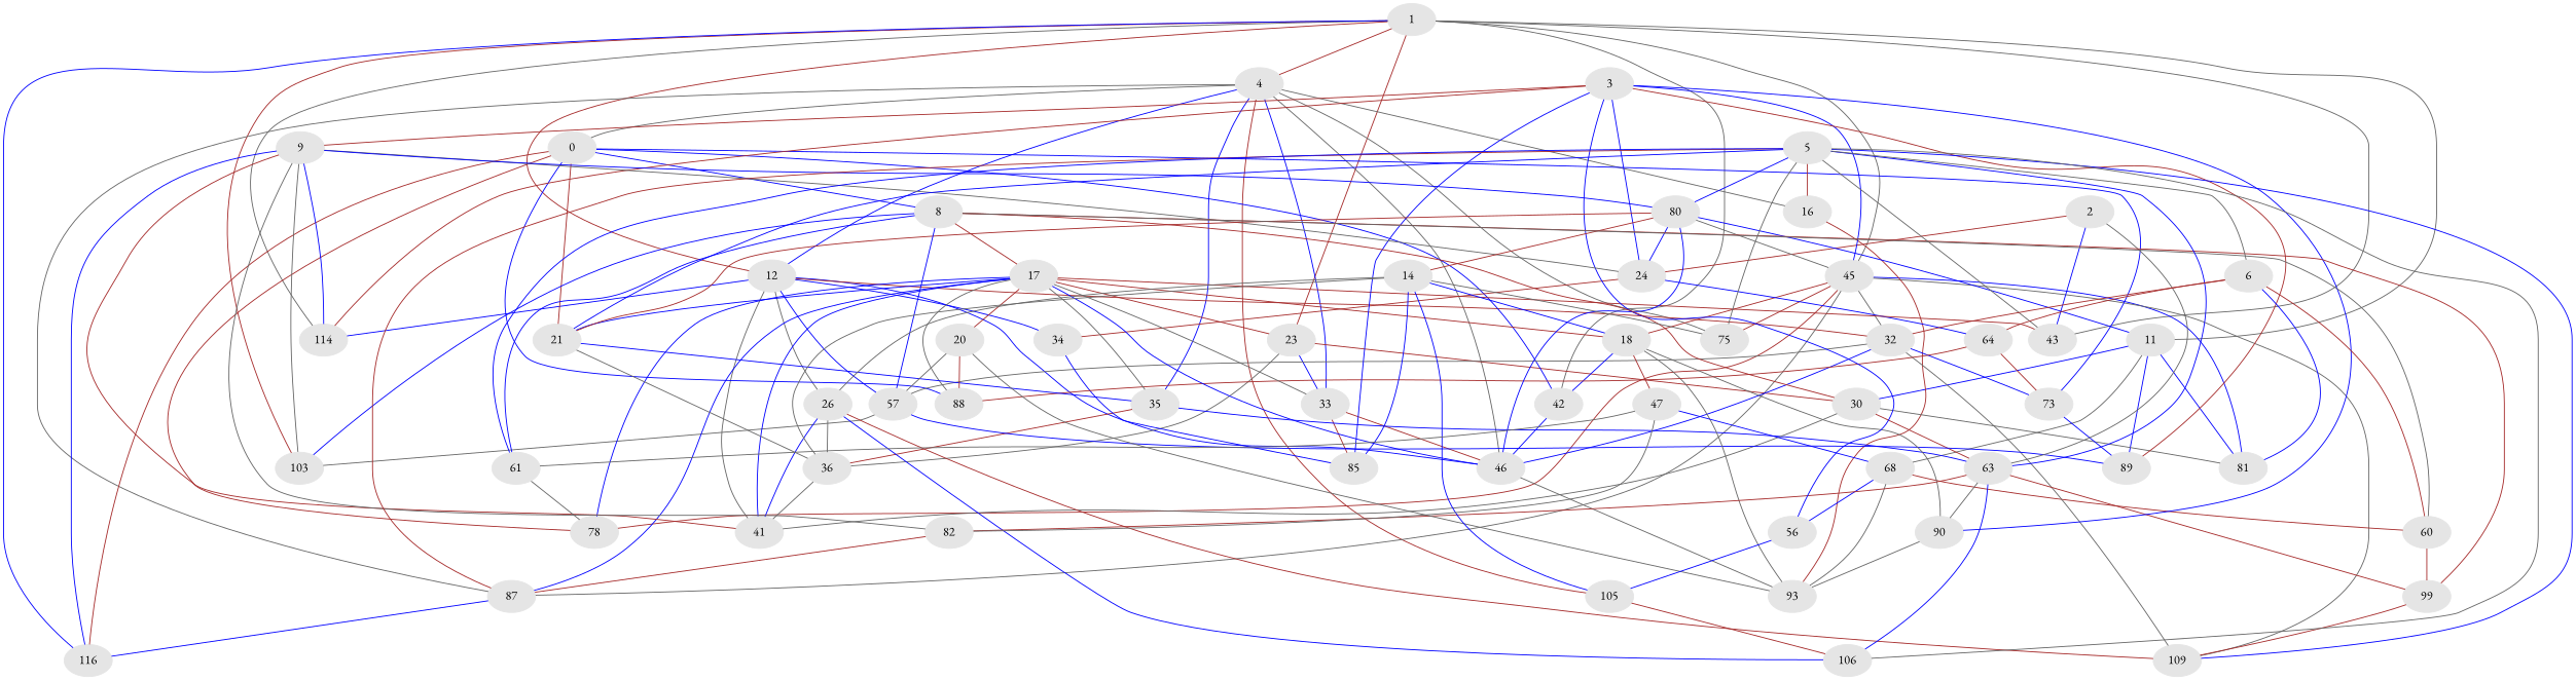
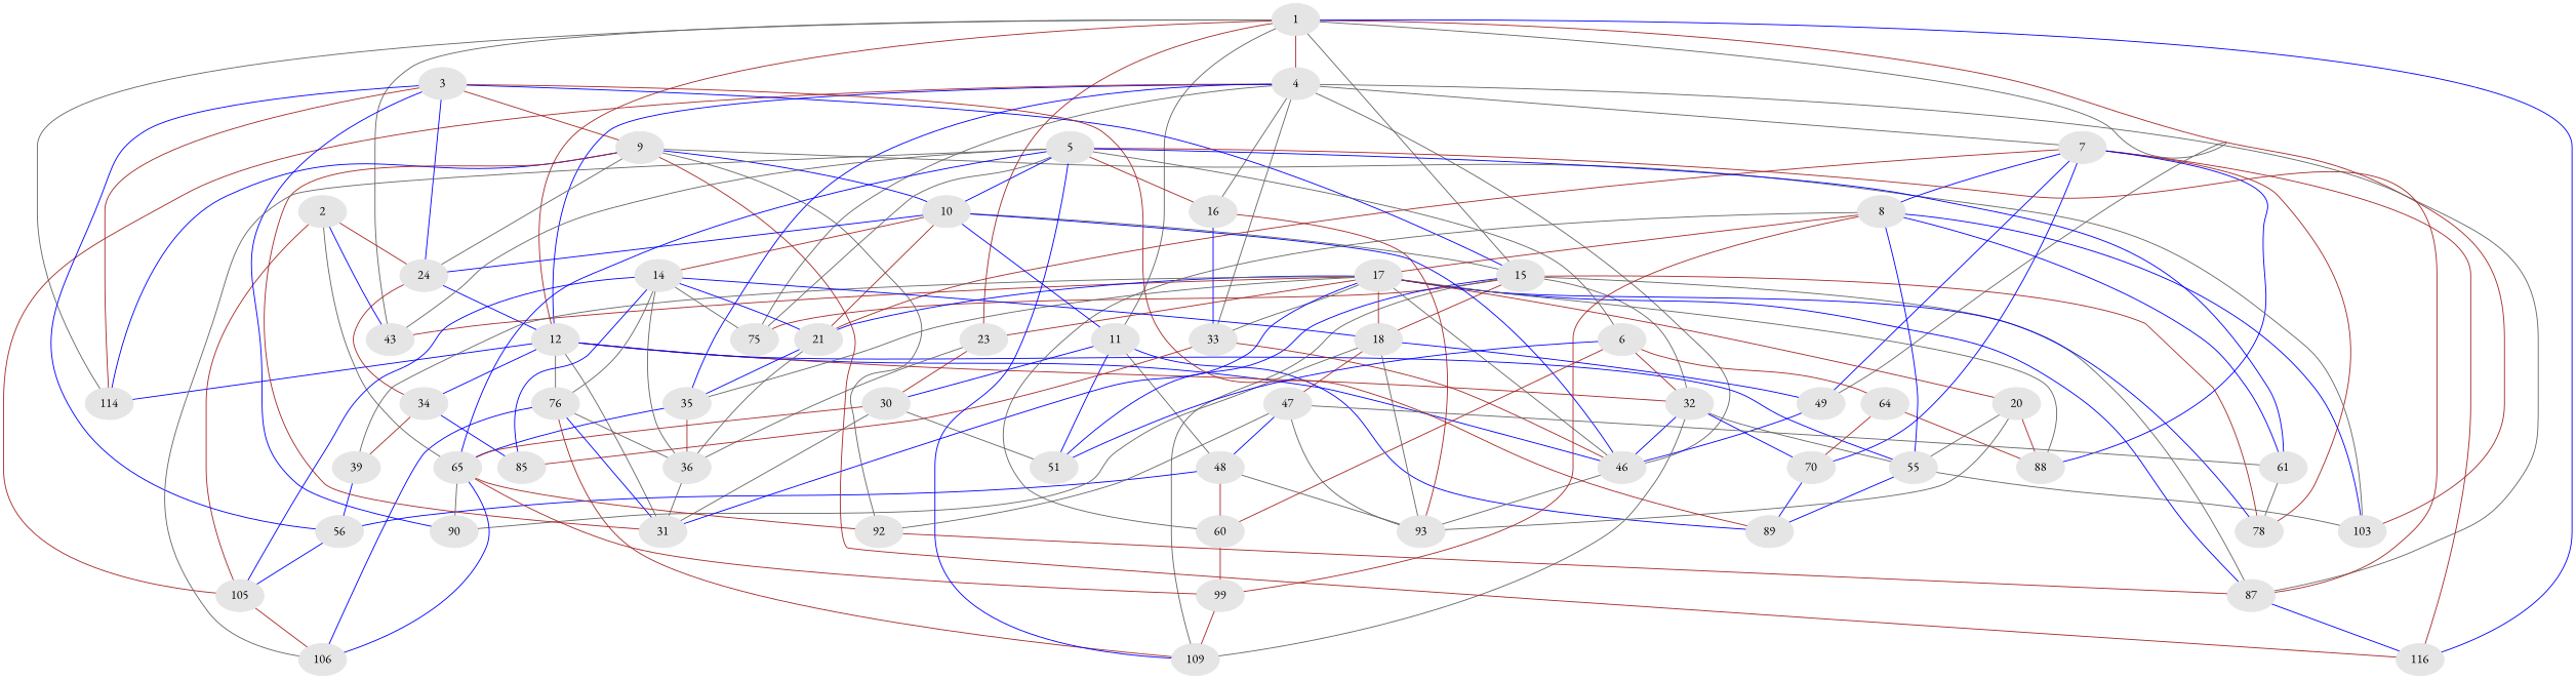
  graph {
    fontname="EB Garamond"
    node [color=gray90 fontname="EB Garamond" style=filled]
    edge [color=blue fontname="EB Garamond"]
    1 [super="+101+27"]
    4 [super="+95+38"]
    11 [super="+104"]
    12 [super="+92+74"]
-   15 [super="+69+37" label=45]
+   15 [super="+69+37"]
    23
-   42
+   42 [label=49]
    43
    103
    114
    116
    105 [super="+113"]
-   7 [super="+55+25" label=0]
+   7 [super="+55+25"]
    16
    33 [super="+52"]
    35 [super="+53"]
    46 [super="+118+91"]
    75
    87 [super="+102"]
    89
-   51 [label=81]
+   51
    30 [super="+112"]
-   48 [super="+97" label=68]
+   48 [super="+97"]
    32 [super="+58"]
-   57 [super="+83"]
-   41 [super="+65"]
-   26 [super="+71"]
+   57 [super="+83" label=55]
+   41 [super="+65" label=31]
+   26 [super="+71" label=76]
    34
    109 [super="+115"]
    78
    18 [super="+81+44"]
    36 [super="+45"]
    64
-   70 [label=73]
+   70
    88
    2 [super="+94"]
    24 [super="+50"]
-   63 [super="+79+68"]
+   63 [super="+79+68" label=65]
    17 [super="+110+84+80+22"]
    21 [super="+62"]
    20
+   39
    90
    106
    99
-   82
+   82 [label=92]
    3 [super="+40"]
    9 [super="+117+19"]
    56
    85
-   10 [super="+98+31" label=80]
+   10 [super="+98+31"]
    93 [super="+111"]
    8 [super="+28+13"]
    5 [super="+29+49"]
    6
    61
    60
    14 [super="+72"]
    47
    1 -- 4 [color=brown]
    1 -- 11 [color=gray40]
    1 -- 12 [color=brown]
    1 -- 15 [color=gray40 weight=2]
    1 -- 23 [color=brown]
    1 -- 42 [color=gray40]
    1 -- 43 [color=gray40]
    1 -- 103 [color=brown]
    1 -- 114 [color=gray40]
    1 -- 116
    4 -- 12
    4 -- 105 [color=brown]
    4 -- 7 [color=gray40]
    4 -- 16 [color=gray40]
-   4 -- 33
+   4 -- 33 [color=gray40]
    4 -- 35
    4 -- 46 [color=gray40]
    4 -- 75 [color=gray40]
    4 -- 87 [color=gray40]
    11 -- 89
    11 -- 51
    11 -- 30
    11 -- 48 [color=gray40]
    12 -- 114
    12 -- 46
    12 -- 32 [color=brown]
    12 -- 57
    12 -- 41 [color=gray40]
    12 -- 26 [color=gray40]
    12 -- 34
    15 -- 75 [color=brown]
    15 -- 87 [color=gray40]
    15 -- 51
    15 -- 32 [color=gray40]
    15 -- 109 [color=gray40]
    15 -- 78 [color=brown]
    15 -- 18 [color=brown weight=2]
    23 -- 30 [color=brown]
    23 -- 36 [color=gray40]
    42 -- 46
    105 -- 106 [color=brown]
    7 -- 42
    7 -- 116 [color=brown]
    7 -- 78 [color=brown]
    7 -- 70
    7 -- 88
    7 -- 21 [color=brown]
    7 -- 8
-   23 -- 33
+   16 -- 33
    16 -- 93 [color=brown]
    33 -- 46 [color=brown]
    33 -- 85 [color=brown]
    35 -- 36 [color=brown]
    35 -- 63 [weight=2]
    46 -- 93 [color=gray40]
    87 -- 116
    30 -- 51 [color=gray40]
    30 -- 41 [color=gray40]
    30 -- 63 [color=brown]
    48 -- 56
    48 -- 93 [color=gray40]
    48 -- 60 [color=brown]
    32 -- 46
    32 -- 57 [color=gray40]
    32 -- 109 [color=gray40 weight=2]
    32 -- 70
    57 -- 103 [color=gray40]
    57 -- 89
    26 -- 41
    26 -- 109 [color=brown]
    26 -- 36 [color=gray40]
    26 -- 106
+   34 -- 39 [color=brown]
    34 -- 85
    18 -- 42
    18 -- 90 [color=gray40]
    18 -- 93 [color=gray40]
    18 -- 47 [color=brown]
    36 -- 41 [color=gray40]
    64 -- 70 [color=brown]
    64 -- 88 [color=brown]
    70 -- 89
    2 -- 43
+   2 -- 105 [color=brown weight=2]
    2 -- 24 [color=brown]
    2 -- 63 [color=gray40]
    24 -- 34 [color=brown]
-   24 -- 64
+   24 -- 12
    63 -- 90 [color=gray40]
    63 -- 106
    63 -- 99 [color=brown]
    63 -- 82 [color=brown]
    17 -- 23 [color=brown]
    17 -- 43 [color=brown]
    17 -- 33 [color=gray40 weight=2]
    17 -- 35 [color=gray40]
-   17 -- 46
+   17 -- 46 [color=gray40]
    17 -- 87
    17 -- 41
    17 -- 78
    17 -- 18 [color=brown]
    17 -- 88 [color=gray40]
    17 -- 21
    17 -- 20 [color=brown]
+   17 -- 39 [color=gray40]
    21 -- 35
    21 -- 36 [color=gray40]
    20 -- 57 [color=gray40]
    20 -- 88 [color=brown]
    20 -- 93 [color=gray40]
-   90 -- 93 [color=gray40]
+   39 -- 56
+   47 -- 93 [color=gray40]
    99 -- 109 [color=brown]
    82 -- 87 [color=brown]
    3 -- 15
    3 -- 114 [color=brown]
    3 -- 89 [color=brown]
    3 -- 24
    3 -- 90
    3 -- 9 [color=brown]
    3 -- 56
-   3 -- 85
    9 -- 103 [color=gray40]
    9 -- 114
-   9 -- 116
+   9 -- 116 [color=brown]
    9 -- 41 [color=brown]
    9 -- 24 [color=gray40]
    9 -- 82 [color=gray40]
    9 -- 10
    56 -- 105
    10 -- 11
    10 -- 15 [color=gray40]
    10 -- 46
    10 -- 24
    10 -- 21 [color=brown]
    10 -- 14 [color=brown]
    8 -- 103
-   8 -- 30 [color=brown]
    8 -- 57
    8 -- 17 [color=brown]
    8 -- 99 [color=brown]
    8 -- 61
    8 -- 60 [color=gray40]
    5 -- 43 [color=gray40]
    5 -- 16 [color=brown]
    5 -- 75 [color=gray40]
    5 -- 87 [color=brown]
    5 -- 109
    5 -- 63
    5 -- 106 [color=gray40]
    5 -- 10
    5 -- 6 [color=gray40]
    5 -- 61
    6 -- 51
    6 -- 32 [color=brown]
    6 -- 64 [color=brown]
    6 -- 60 [color=brown]
    61 -- 78 [color=gray40]
    60 -- 99 [color=brown]
    14 -- 105
    14 -- 75 [color=gray40]
    14 -- 26 [color=gray40]
    14 -- 18
    14 -- 36 [color=gray40]
-   5 -- 21
+   14 -- 21
    14 -- 85
    47 -- 48
    47 -- 82 [color=gray40]
    47 -- 61 [color=gray40]
  }
